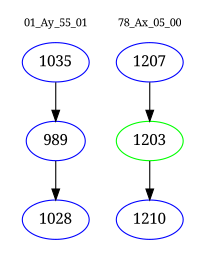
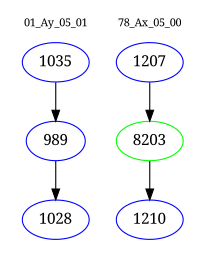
  digraph {
    fontname="Noto Serif"
    node [color=blue fontname="Noto Serif"]
    edge [color=black fontname="Noto Serif"]
    n1 [label=1035]
    n2 [label=989]
    n3 [label=1028]
    n4 [label=1207]
-   n5 [color=green label=1203]
+   n5 [color=green label=8203]
    n6 [label=1210]
    subgraph cluster_1 {
      color=white
      fontsize=10
-     label="01_Ay_55_01"
+     label="01_Ay_05_01"
      n1
      n2
      n3
    }
    subgraph cluster_2 {
      color=white
      fontsize=10
      label="78_Ax_05_00"
      n4
      n5
      n6
    }
    n1 -> n2
    n2 -> n3
    n4 -> n5
    n5 -> n6
  }
